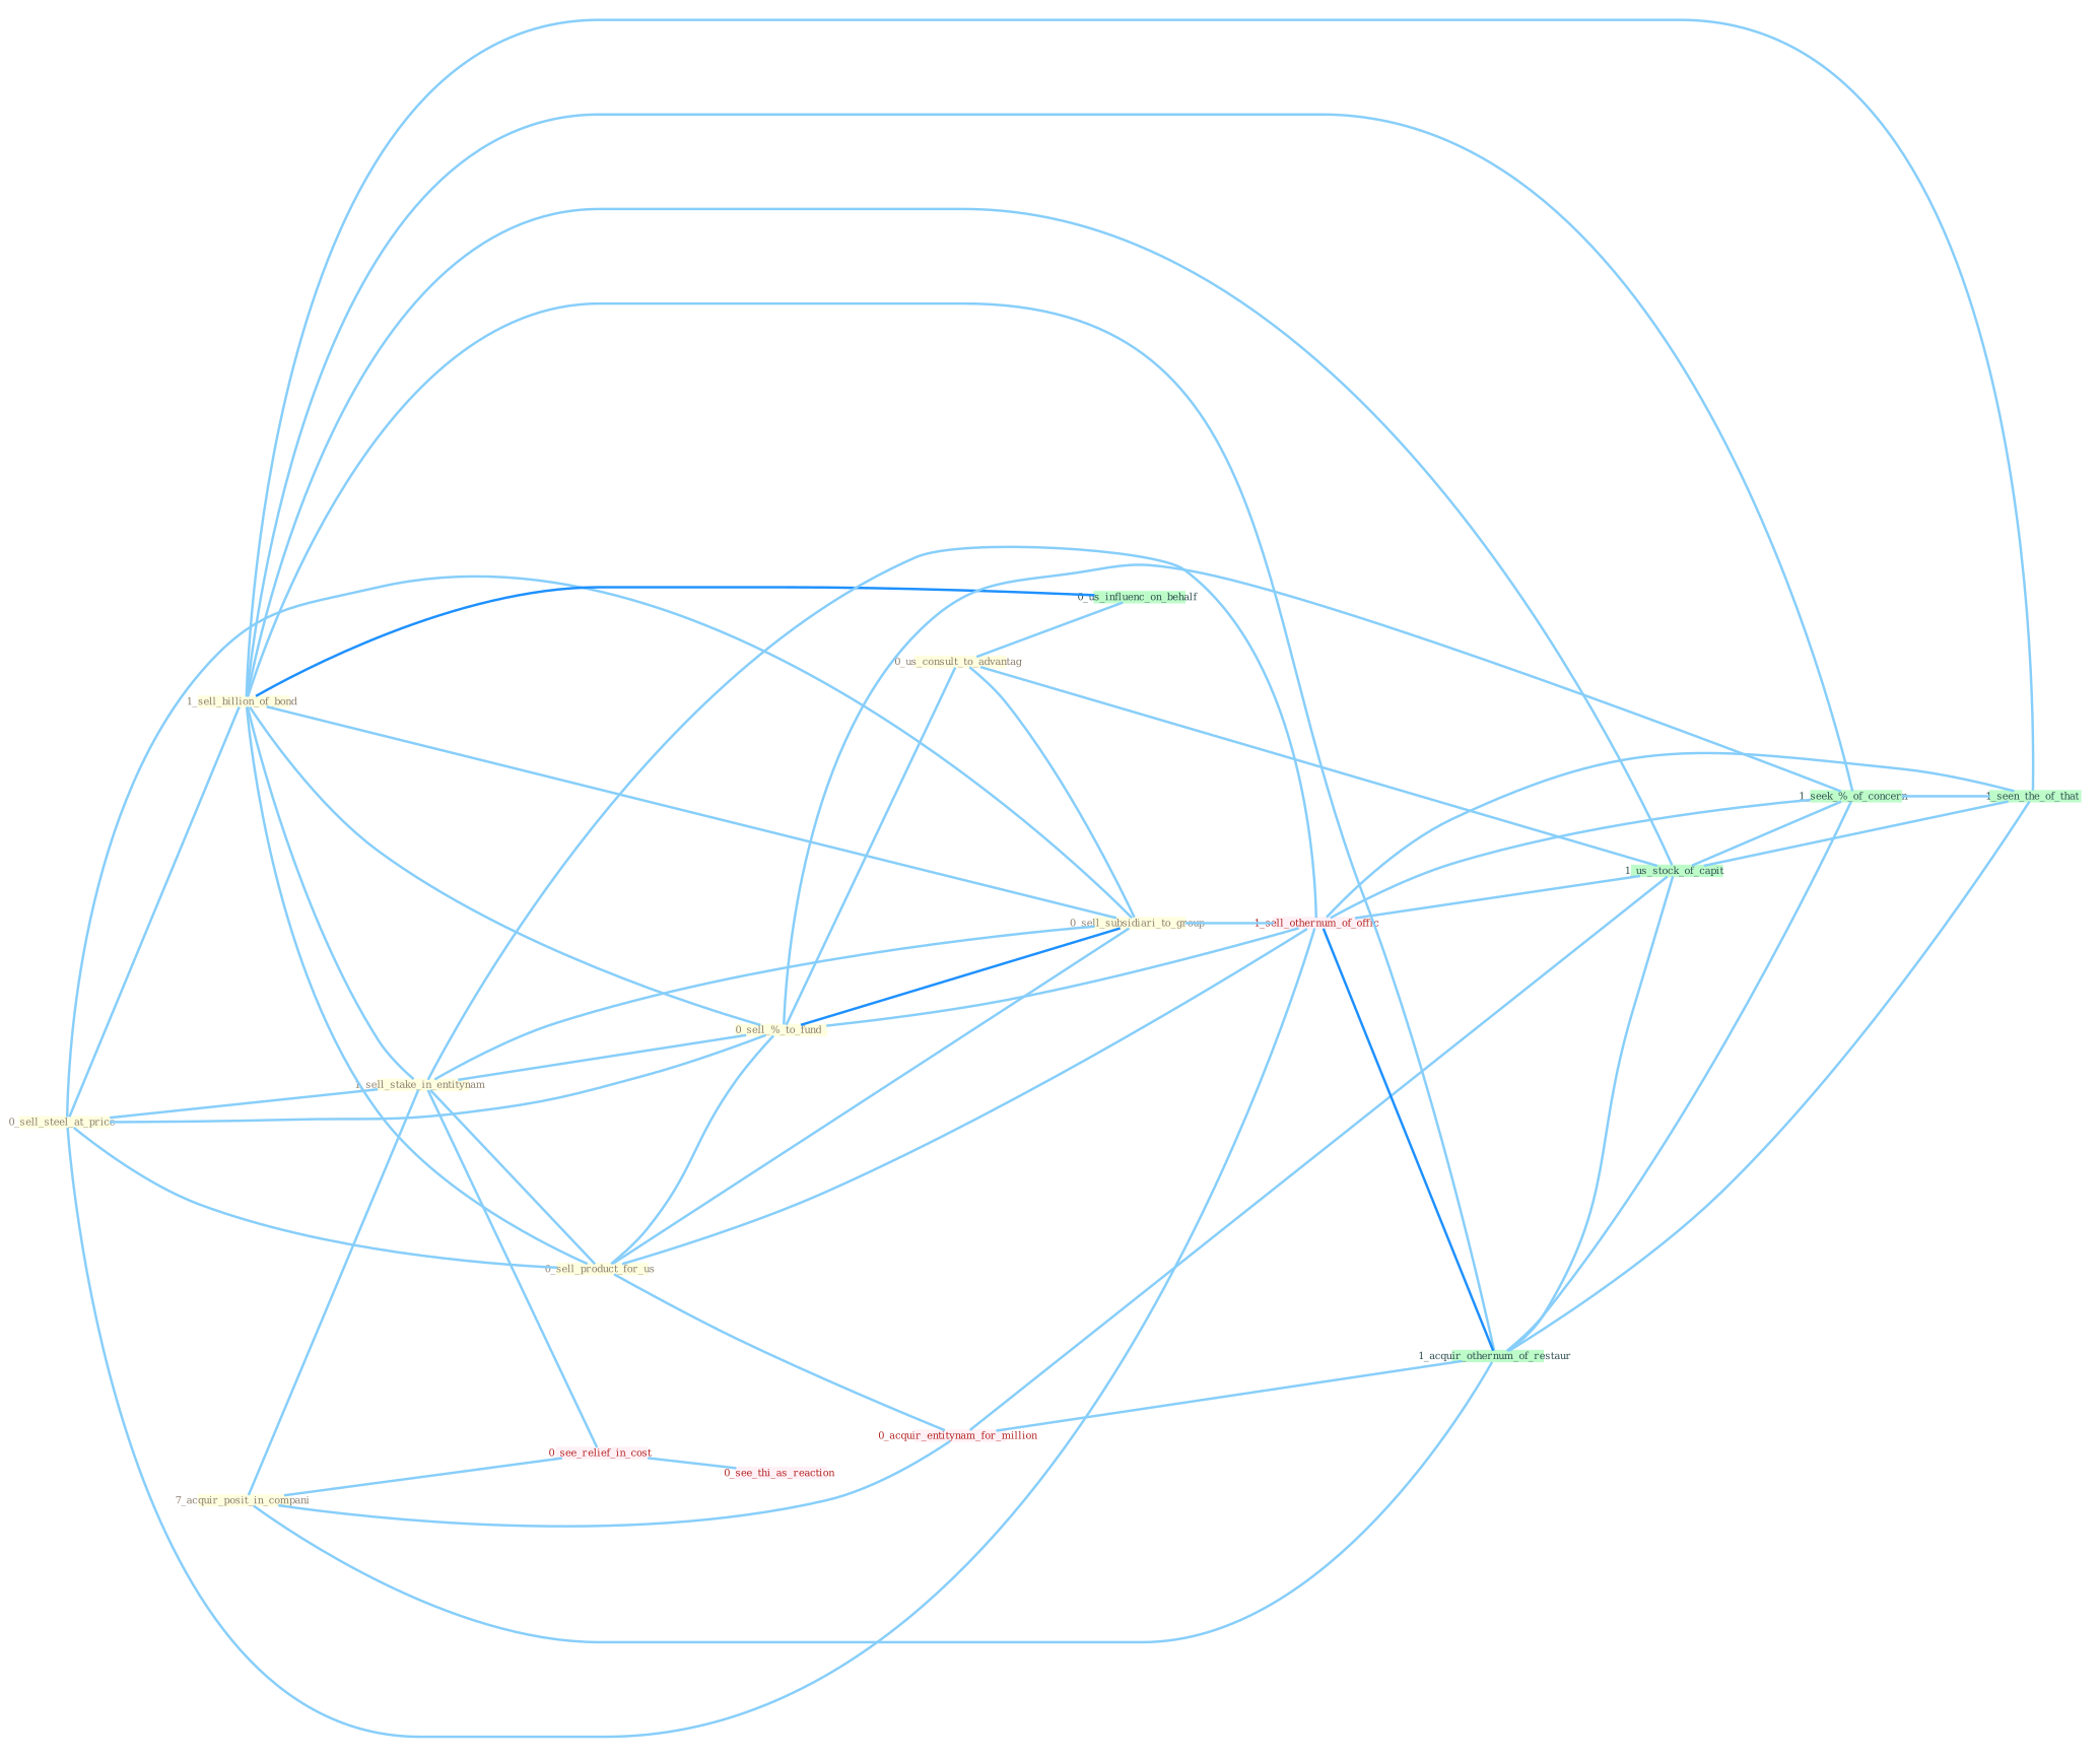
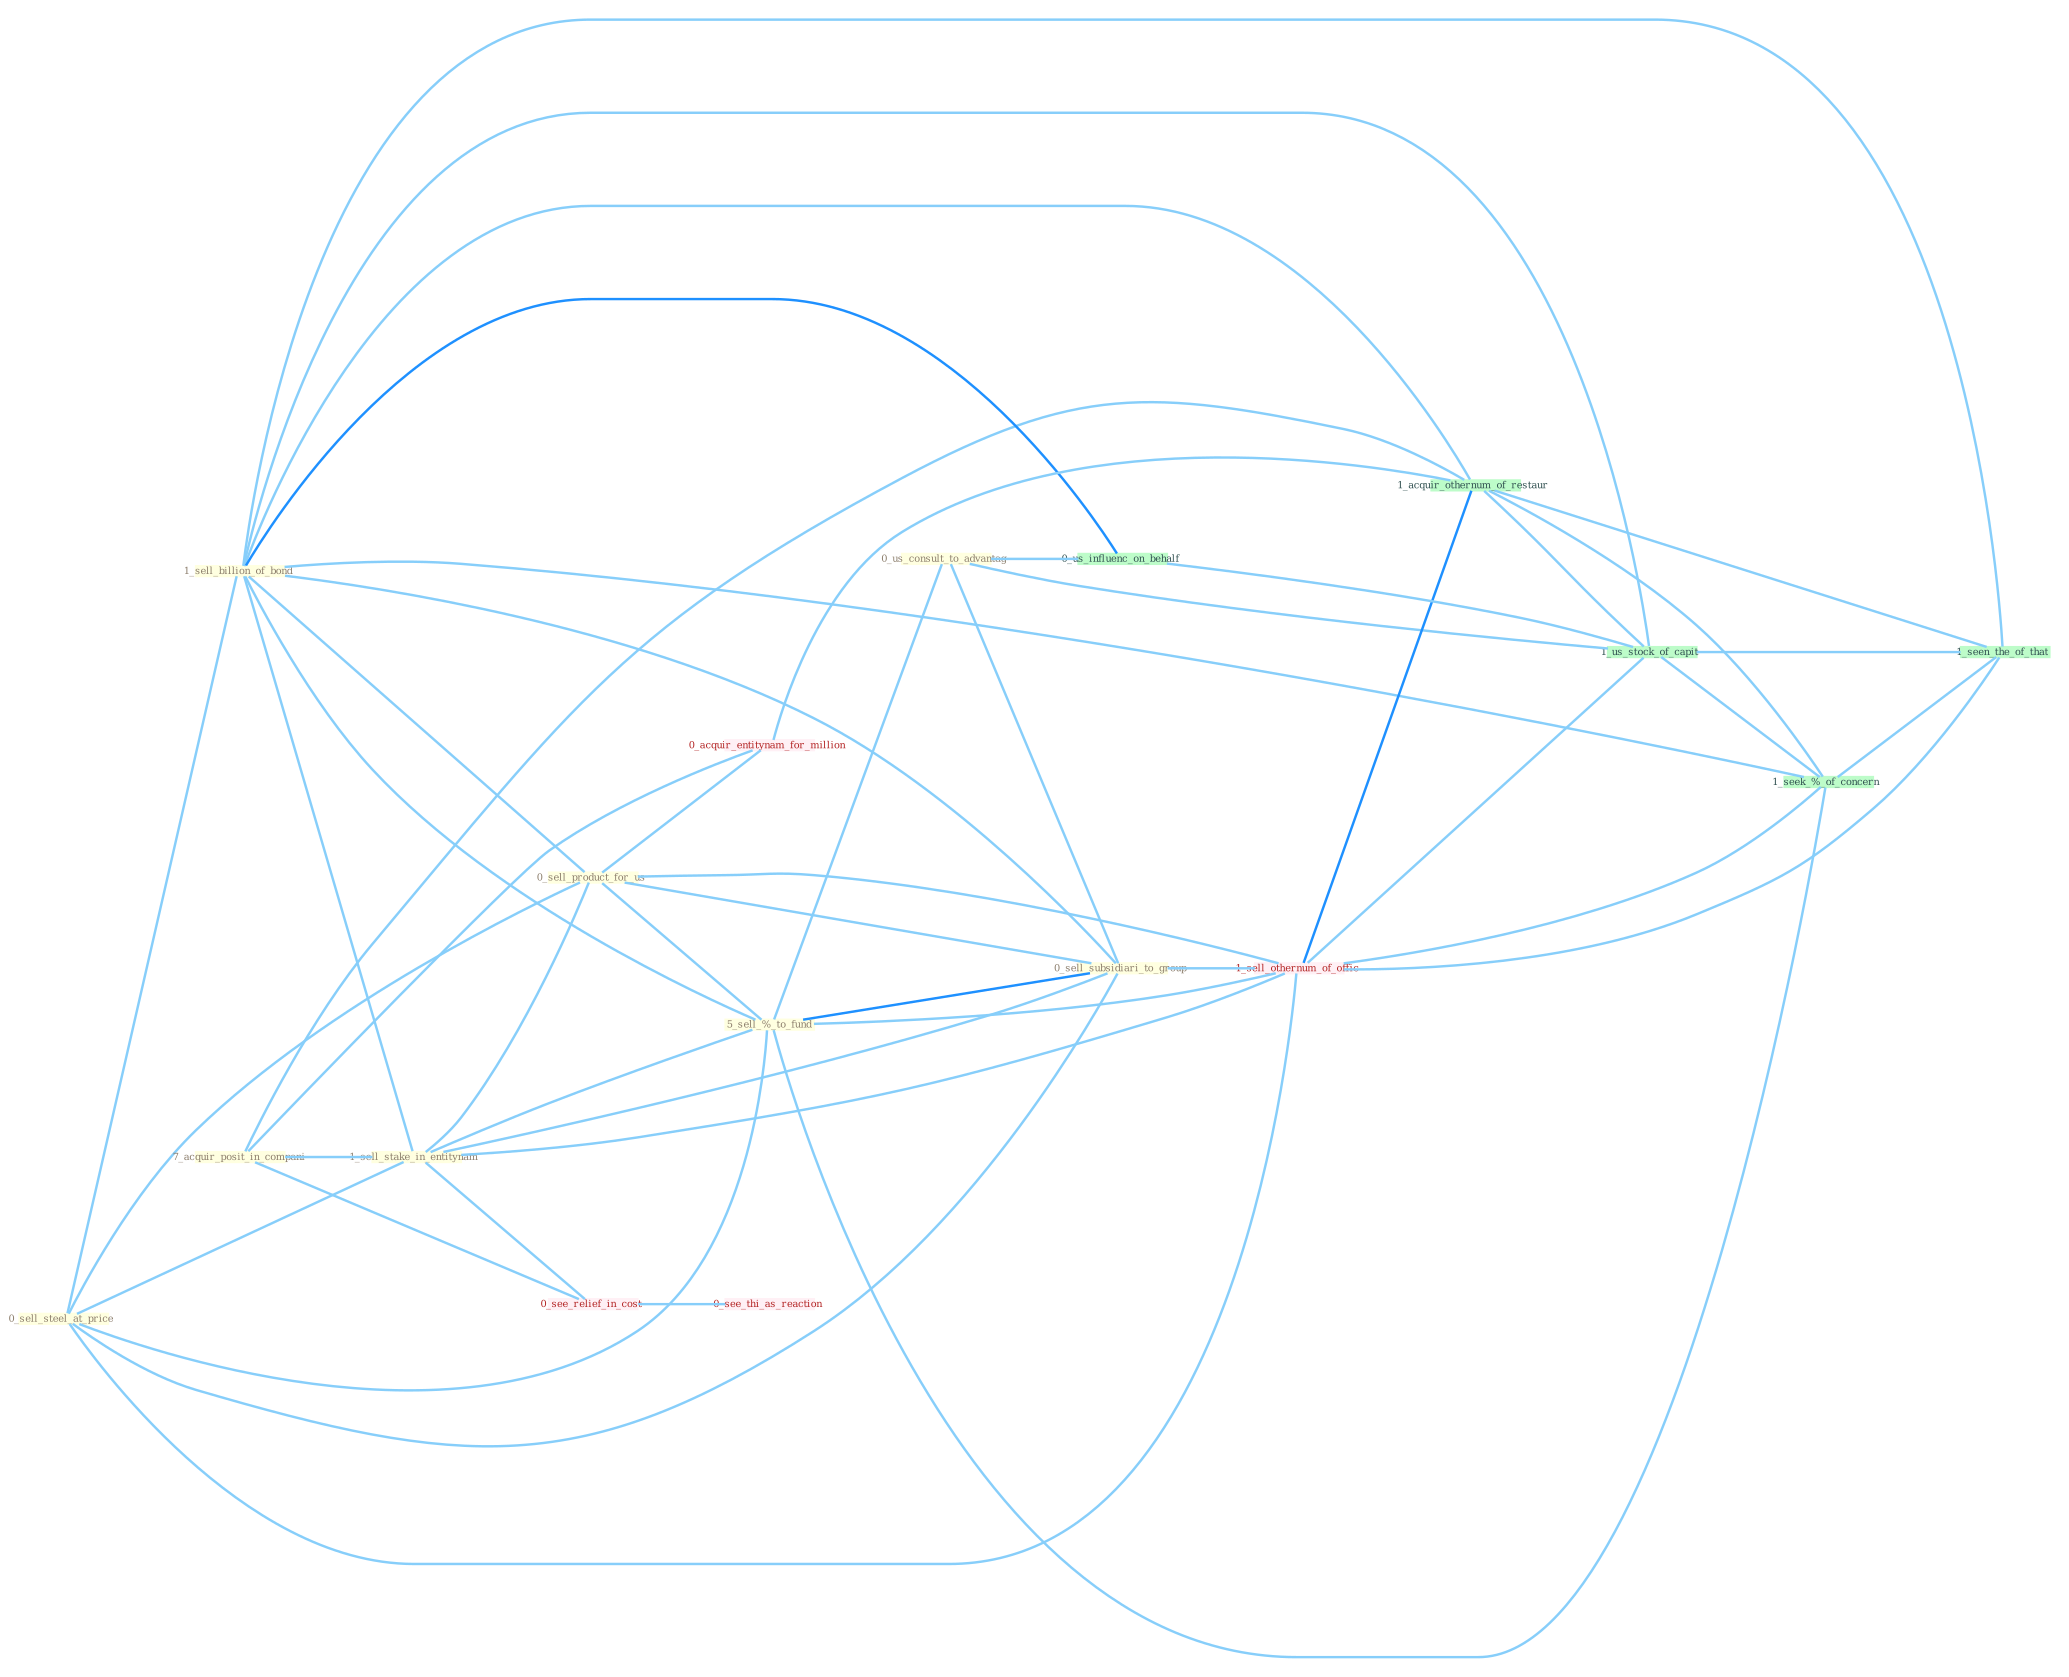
  graph {
    fontname="DejaVu Serif"
    rankdir=LR
    node [color="#ffffe0" fixedsize=true fontcolor="#8b7d6b" fontname="DejaVu Serif" fontsize=4 shape=polygon style=filled]
    edge [color="#87cefa" fontname="DejaVu Serif" w=1]
    "0_sell_steel_at_price " [height=.06 width=.5]
    n2 [height=.06 label="7_acquir_posit_in_compani" width=.5]
    "1_sell_billion_of_bond " [height=.06 width=.5]
    "1_sell_stake_in_entitynam " [height=.06 width=.5]
    "0_sell_product_for_us " [height=.06 width=.5]
-   "0_sell_%_to_fund " [height=.06 width=.5]
+   "0_sell_%_to_fund " [height=.06 width=.5 label="5_sell_%_to_fund"]
    "0_us_consult_to_advantag " [height=.06 width=.5]
    "0_sell_subsidiari_to_group " [height=.06 width=.5]
    "0_acquir_entitynam_for_million " [color="#fff0f5" fontcolor="#b22222" height=.06 width=.5]
    "1_sell_othernum_of_offic " [color="#fff0f5" fontcolor="#b22222" height=.06 width=.5]
    "0_see_relief_in_cost " [color="#fff0f5" fontcolor="#b22222" height=.06 width=.5]
    "0_see_thi_as_reaction " [color="#fff0f5" fontcolor="#b22222" height=.06 width=.5]
    "1_acquir_othernum_of_restaur " [color="#BDFCC9" fontcolor="#2f4f4f" height=.06 width=.5]
    "1_us_stock_of_capit " [color="#BDFCC9" fontcolor="#2f4f4f" height=.06 width=.5]
    "1_seek_%_of_concern " [color="#BDFCC9" fontcolor="#2f4f4f" height=.06 width=.5]
    "1_seen_the_of_that " [color="#BDFCC9" fontcolor="#2f4f4f" height=.06 width=.5]
    "0_us_influenc_on_behalf " [color="#BDFCC9" fontcolor="#2f4f4f" height=.06 width=.5]
    subgraph sub_1 {
      "0_sell_steel_at_price "
      n2
      "1_sell_billion_of_bond "
      "1_sell_stake_in_entitynam "
      "0_sell_product_for_us "
      "0_sell_%_to_fund "
      "0_us_consult_to_advantag "
      "0_sell_subsidiari_to_group "
    }
    subgraph sub_2 {
      "0_acquir_entitynam_for_million "
      "1_sell_othernum_of_offic "
      "0_see_relief_in_cost "
      "0_see_thi_as_reaction "
    }
    "0_sell_steel_at_price " -- "1_sell_billion_of_bond "
    "0_sell_steel_at_price " -- "1_sell_stake_in_entitynam "
    "0_sell_steel_at_price " -- "0_sell_product_for_us "
    "0_sell_steel_at_price " -- "0_sell_%_to_fund "
    "0_sell_steel_at_price " -- "0_sell_subsidiari_to_group "
    "0_sell_steel_at_price " -- "1_sell_othernum_of_offic "
    n2 -- "1_sell_stake_in_entitynam "
    n2 -- "0_acquir_entitynam_for_million "
    n2 -- "0_see_relief_in_cost "
    n2 -- "1_acquir_othernum_of_restaur "
    "1_sell_billion_of_bond " -- "1_sell_stake_in_entitynam "
    "1_sell_billion_of_bond " -- "0_sell_product_for_us "
    "1_sell_billion_of_bond " -- "0_sell_%_to_fund "
    "1_sell_billion_of_bond " -- "0_sell_subsidiari_to_group "
    "1_sell_billion_of_bond " -- "1_acquir_othernum_of_restaur "
    "1_sell_billion_of_bond " -- "1_us_stock_of_capit "
    "1_sell_billion_of_bond " -- "1_seek_%_of_concern "
    "1_sell_billion_of_bond " -- "1_seen_the_of_that "
    "1_sell_billion_of_bond " -- "0_us_influenc_on_behalf " [color="#1e90ff" w=2]
    "1_sell_stake_in_entitynam " -- "0_sell_product_for_us "
    "1_sell_stake_in_entitynam " -- "0_sell_%_to_fund "
    "1_sell_stake_in_entitynam " -- "0_sell_subsidiari_to_group "
    "1_sell_stake_in_entitynam " -- "1_sell_othernum_of_offic "
    "1_sell_stake_in_entitynam " -- "0_see_relief_in_cost "
    "0_sell_product_for_us " -- "0_sell_%_to_fund "
    "0_sell_product_for_us " -- "0_sell_subsidiari_to_group "
    "0_sell_product_for_us " -- "0_acquir_entitynam_for_million "
    "0_sell_product_for_us " -- "1_sell_othernum_of_offic "
    "0_sell_%_to_fund " -- "0_us_consult_to_advantag "
    "0_sell_%_to_fund " -- "0_sell_subsidiari_to_group " [color="#1e90ff" w=2]
    "0_sell_%_to_fund " -- "1_sell_othernum_of_offic "
    "0_sell_%_to_fund " -- "1_seek_%_of_concern "
    "0_us_consult_to_advantag " -- "0_sell_subsidiari_to_group "
    "0_us_consult_to_advantag " -- "1_us_stock_of_capit "
    "0_us_consult_to_advantag " -- "0_us_influenc_on_behalf "
    "0_sell_subsidiari_to_group " -- "1_sell_othernum_of_offic "
    "0_acquir_entitynam_for_million " -- "1_acquir_othernum_of_restaur "
    "1_sell_othernum_of_offic " -- "1_acquir_othernum_of_restaur " [color="#1e90ff" w=2]
    "1_sell_othernum_of_offic " -- "1_us_stock_of_capit "
    "1_sell_othernum_of_offic " -- "1_seek_%_of_concern "
    "1_sell_othernum_of_offic " -- "1_seen_the_of_that "
    "0_see_relief_in_cost " -- "0_see_thi_as_reaction "
    "1_acquir_othernum_of_restaur " -- "1_us_stock_of_capit "
    "1_acquir_othernum_of_restaur " -- "1_seek_%_of_concern "
    "1_acquir_othernum_of_restaur " -- "1_seen_the_of_that "
    "1_us_stock_of_capit " -- "1_seek_%_of_concern "
    "1_us_stock_of_capit " -- "1_seen_the_of_that "
    "1_seek_%_of_concern " -- "1_seen_the_of_that "
-   "0_acquir_entitynam_for_million " -- "1_us_stock_of_capit "
+   "0_us_influenc_on_behalf " -- "1_us_stock_of_capit "
  }
